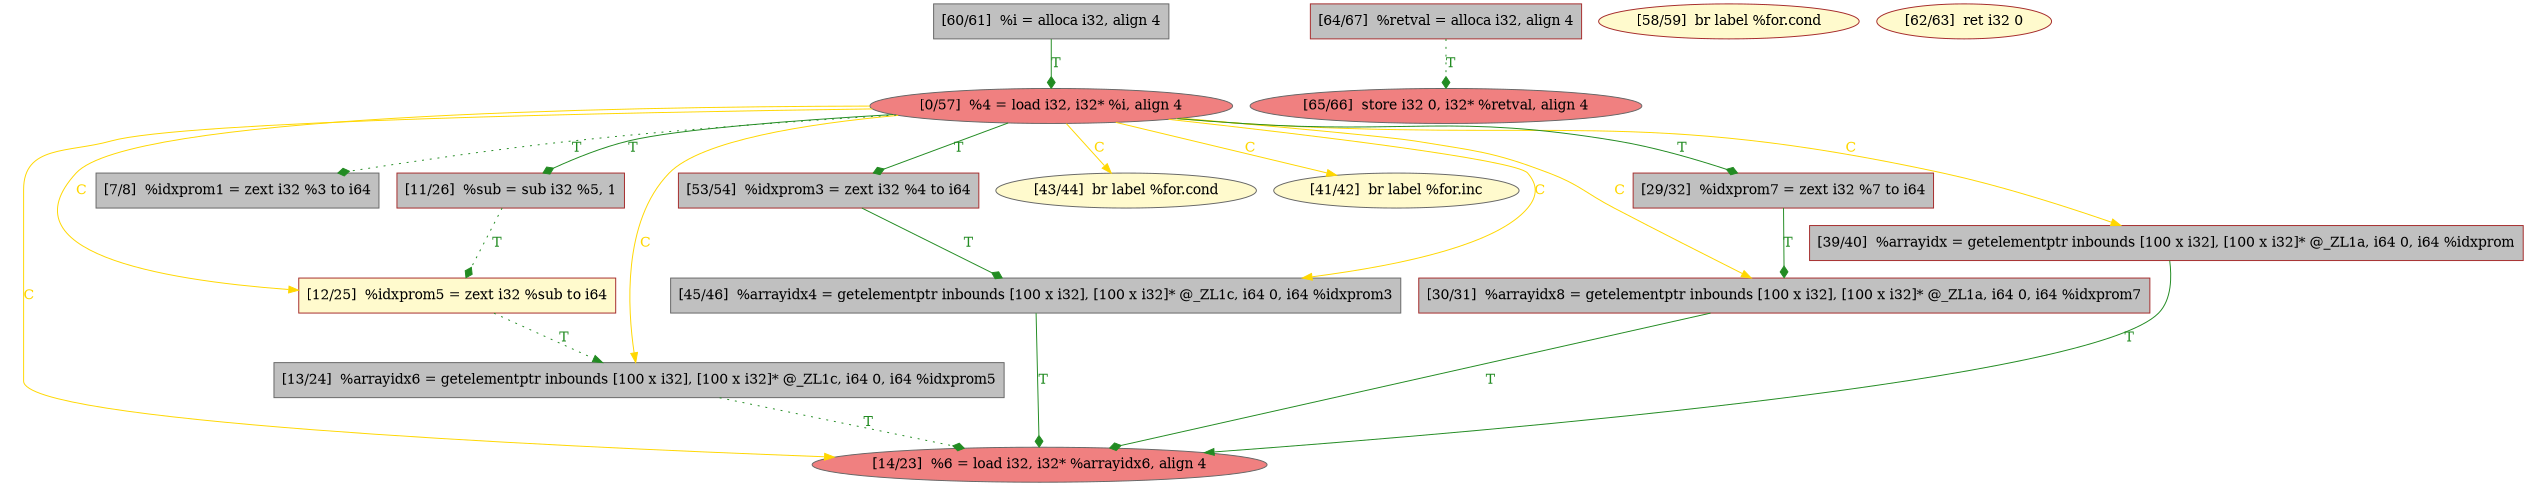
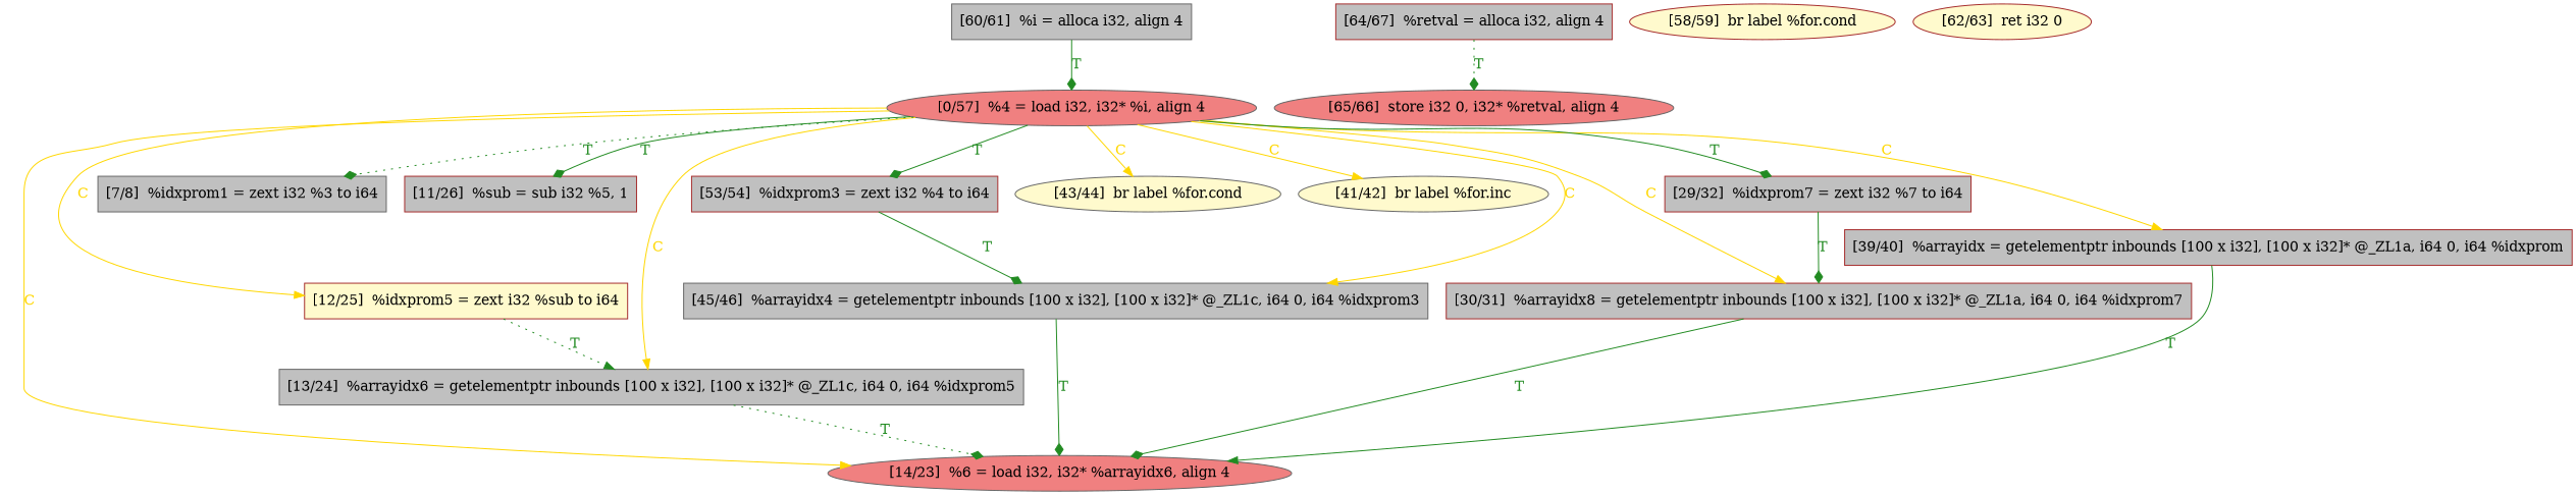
  digraph {
    node [color=gray40 fillcolor=grey shape=rectangle style=filled]
    edge [arrowhead=diamond color=forestgreen fontcolor=forestgreen penwidth=1.0]
    n1 [fillcolor=lightcoral label="[0/57]  %4 = load i32, i32* %i, align 4" shape=ellipse]
    n2 [color=brown label="[11/26]  %sub = sub i32 %5, 1"]
    n3 [label="[13/24]  %arrayidx6 = getelementptr inbounds [100 x i32], [100 x i32]* @_ZL1c, i64 0, i64 %idxprom5"]
    n4 [label="[7/8]  %idxprom1 = zext i32 %3 to i64"]
    n5 [label="[45/46]  %arrayidx4 = getelementptr inbounds [100 x i32], [100 x i32]* @_ZL1c, i64 0, i64 %idxprom3"]
    n6 [fillcolor=lightcoral label="[14/23]  %6 = load i32, i32* %arrayidx6, align 4" shape=ellipse]
    n7 [color=brown label="[53/54]  %idxprom3 = zext i32 %4 to i64"]
    n8 [fillcolor=lemonchiffon label="[43/44]  br label %for.cond" shape=ellipse]
    n9 [fillcolor=lemonchiffon label="[41/42]  br label %for.inc" shape=ellipse]
    n10 [color=brown label="[30/31]  %arrayidx8 = getelementptr inbounds [100 x i32], [100 x i32]* @_ZL1a, i64 0, i64 %idxprom7"]
    n11 [color=brown label="[39/40]  %arrayidx = getelementptr inbounds [100 x i32], [100 x i32]* @_ZL1a, i64 0, i64 %idxprom"]
    n12 [color=brown label="[29/32]  %idxprom7 = zext i32 %7 to i64"]
    n13 [color=brown fillcolor=lemonchiffon label="[12/25]  %idxprom5 = zext i32 %sub to i64"]
    n14 [color=brown label="[64/67]  %retval = alloca i32, align 4"]
    n15 [fillcolor=lightcoral label="[65/66]  store i32 0, i32* %retval, align 4" shape=ellipse]
    n16 [label="[60/61]  %i = alloca i32, align 4"]
    n17 [color=brown fillcolor=lemonchiffon label="[58/59]  br label %for.cond" shape=ellipse]
    n18 [color=brown fillcolor=lemonchiffon label="[62/63]  ret i32 0" shape=ellipse]
    n1 -> n2 [label=T style=solid]
    n1 -> n3 [color=gold fontcolor=gold label=C arrowhead="" penwidth=""]
    n1 -> n4 [label=T style=dotted]
    n1 -> n5 [color=gold fontcolor=gold label=C arrowhead="" penwidth=""]
    n1 -> n6 [color=gold fontcolor=gold label=C arrowhead="" penwidth=""]
    n1 -> n7 [label=T style=solid]
    n1 -> n8 [color=gold fontcolor=gold label=C arrowhead="" penwidth=""]
    n1 -> n9 [color=gold fontcolor=gold label=C arrowhead="" penwidth=""]
    n1 -> n10 [color=gold fontcolor=gold label=C arrowhead="" penwidth=""]
    n1 -> n11 [color=gold fontcolor=gold label=C arrowhead="" penwidth=""]
    n1 -> n12 [label=T style=bold]
    n1 -> n13 [color=gold fontcolor=gold label=C arrowhead="" penwidth=""]
-   n2 -> n13 [label=T style=dotted]
    n3 -> n6 [label=T style=dotted]
    n5 -> n6 [label=T style=bold]
    n7 -> n5 [label=T style=bold]
    n10 -> n6 [label=T style=solid]
    n11 -> n6 [arrowhead=normal label=T style=solid]
    n12 -> n10 [label=T style=solid]
    n13 -> n3 [arrowhead=normal label=T style=dotted]
    n14 -> n15 [label=T style=dotted]
    n16 -> n1 [label=T style=solid]
  }
